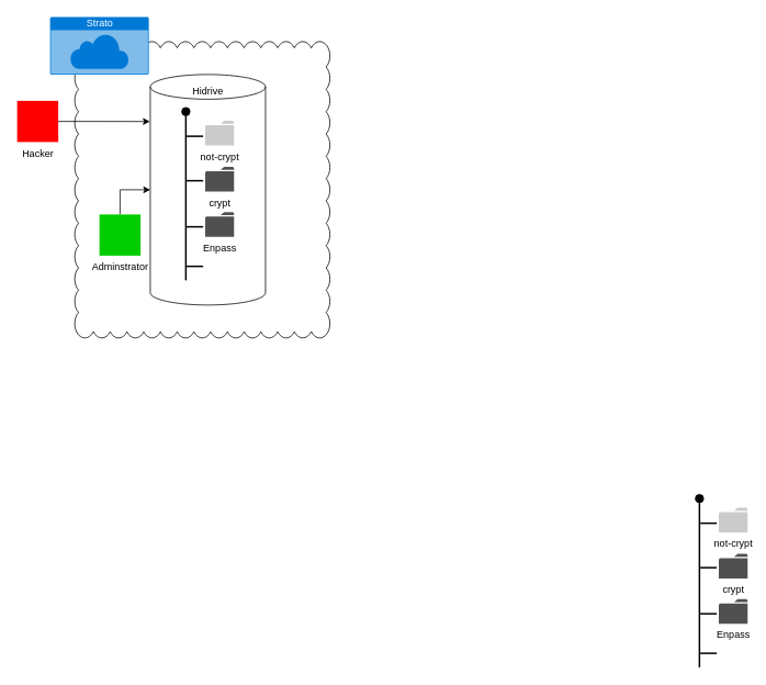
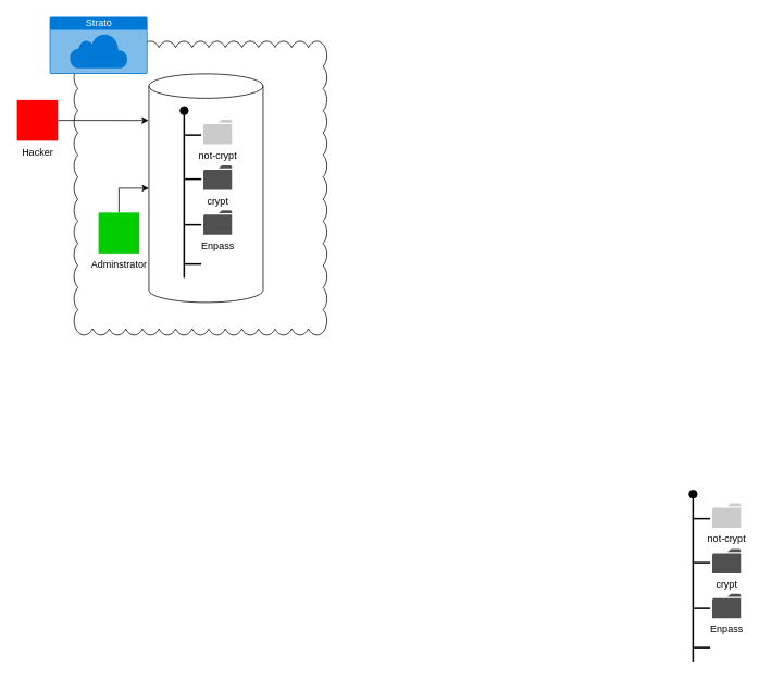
  <mxCell id="0" />
  <mxCell id="1" parent="0" />
  <mxCell id="2" value="" style="whiteSpace=wrap;html=1;shape=mxgraph.basic.cloud_rect" vertex="1" parent="1"><mxGeometry x="90" y="50" width="310" height="360" as="geometry" /></mxCell>
  <mxCell id="3" value="Strato" style="html=1;strokeColor=none;fillColor=#0079D6;labelPosition=center;verticalLabelPosition=middle;verticalAlign=top;align=center;fontSize=12;outlineConnect=0;spacingTop=-6;fontColor=#FFFFFF;shape=mxgraph.sitemap.cloud;" vertex="1" parent="1"><mxGeometry x="60" y="20" width="120" height="70" as="geometry" /></mxCell>
  <mxCell id="4" value="" style="shape=cylinder3;whiteSpace=wrap;html=1;boundedLbl=1;backgroundOutline=1;size=15;" vertex="1" parent="1"><mxGeometry x="181.75" y="90" width="140" height="280" as="geometry" /></mxCell>
  <mxCell id="5" value="" style="group" vertex="1" connectable="0" parent="1"><mxGeometry x="844" y="600" width="63.5" height="210" as="geometry" /></mxCell>
  <mxCell id="6" value="" style="line;strokeWidth=2;direction=south;html=1;" vertex="1" parent="5"><mxGeometry x="46" y="40" height="160" as="geometry" /></mxCell>
  <mxCell id="7" value="" style="line;strokeWidth=2;direction=south;html=1;" vertex="1" parent="5"><mxGeometry y="10" width="10" height="200" as="geometry" /></mxCell>
  <mxCell id="8" value="" style="line;strokeWidth=2;html=1;perimeter=backbonePerimeter;points=[];outlineConnect=0;" vertex="1" parent="5"><mxGeometry x="6" y="30" width="20" height="10" as="geometry" /></mxCell>
  <mxCell id="9" value="" style="line;strokeWidth=2;html=1;perimeter=backbonePerimeter;points=[];outlineConnect=0;" vertex="1" parent="5"><mxGeometry x="6" y="84" width="20" height="10" as="geometry" /></mxCell>
  <mxCell id="10" value="" style="line;strokeWidth=2;html=1;perimeter=backbonePerimeter;points=[];outlineConnect=0;" vertex="1" parent="5"><mxGeometry x="6" y="140" width="20" height="10" as="geometry" /></mxCell>
  <mxCell id="11" value="" style="line;strokeWidth=2;html=1;perimeter=backbonePerimeter;points=[];outlineConnect=0;" vertex="1" parent="5"><mxGeometry x="6" y="188" width="20" height="10" as="geometry" /></mxCell>
  <mxCell id="12" value="" style="ellipse;whiteSpace=wrap;html=1;aspect=fixed;fillColor=#000000;" vertex="1" parent="5"><mxGeometry width="10" height="10" as="geometry" /></mxCell>
  <mxCell id="13" value="not-crypt" style="pointerEvents=1;shadow=0;dashed=0;html=1;strokeColor=none;labelPosition=center;verticalLabelPosition=bottom;verticalAlign=top;outlineConnect=0;align=center;shape=mxgraph.office.concepts.folder;fillColor=#CCCBCB;" vertex="1" parent="5"><mxGeometry x="28.5" y="16" width="35" height="30" as="geometry" /></mxCell>
  <mxCell id="14" value="crypt" style="pointerEvents=1;shadow=0;dashed=0;html=1;strokeColor=none;fillColor=#505050;labelPosition=center;verticalLabelPosition=bottom;verticalAlign=top;outlineConnect=0;align=center;shape=mxgraph.office.concepts.folder;" vertex="1" parent="5"><mxGeometry x="28.5" y="72" width="35" height="30" as="geometry" /></mxCell>
  <mxCell id="15" value="Enpass" style="pointerEvents=1;shadow=0;dashed=0;html=1;strokeColor=none;fillColor=#505050;labelPosition=center;verticalLabelPosition=bottom;verticalAlign=top;outlineConnect=0;align=center;shape=mxgraph.office.concepts.folder;" vertex="1" parent="5"><mxGeometry x="28.5" y="127" width="35" height="30" as="geometry" /></mxCell>
  <mxCell id="16" value="" style="group" vertex="1" connectable="0" parent="1"><mxGeometry x="220" y="130" width="63.5" height="210" as="geometry" /></mxCell>
  <mxCell id="17" value="" style="line;strokeWidth=2;direction=south;html=1;" vertex="1" parent="16"><mxGeometry x="46" y="40" height="160" as="geometry" /></mxCell>
  <mxCell id="18" value="" style="line;strokeWidth=2;direction=south;html=1;" vertex="1" parent="16"><mxGeometry y="10" width="10" height="200" as="geometry" /></mxCell>
  <mxCell id="19" value="" style="line;strokeWidth=2;html=1;perimeter=backbonePerimeter;points=[];outlineConnect=0;" vertex="1" parent="16"><mxGeometry x="6" y="30" width="20" height="10" as="geometry" /></mxCell>
  <mxCell id="20" value="" style="line;strokeWidth=2;html=1;perimeter=backbonePerimeter;points=[];outlineConnect=0;" vertex="1" parent="16"><mxGeometry x="6" y="84" width="20" height="10" as="geometry" /></mxCell>
  <mxCell id="21" value="" style="line;strokeWidth=2;html=1;perimeter=backbonePerimeter;points=[];outlineConnect=0;" vertex="1" parent="16"><mxGeometry x="6" y="140" width="20" height="10" as="geometry" /></mxCell>
  <mxCell id="22" value="" style="line;strokeWidth=2;html=1;perimeter=backbonePerimeter;points=[];outlineConnect=0;" vertex="1" parent="16"><mxGeometry x="6" y="188" width="20" height="10" as="geometry" /></mxCell>
  <mxCell id="23" value="" style="ellipse;whiteSpace=wrap;html=1;aspect=fixed;fillColor=#000000;" vertex="1" parent="16"><mxGeometry width="10" height="10" as="geometry" /></mxCell>
  <mxCell id="24" value="not-crypt" style="pointerEvents=1;shadow=0;dashed=0;html=1;strokeColor=none;labelPosition=center;verticalLabelPosition=bottom;verticalAlign=top;outlineConnect=0;align=center;shape=mxgraph.office.concepts.folder;fillColor=#CCCBCB;" vertex="1" parent="16"><mxGeometry x="28.5" y="16" width="35" height="30" as="geometry" /></mxCell>
  <mxCell id="25" value="crypt" style="pointerEvents=1;shadow=0;dashed=0;html=1;strokeColor=none;fillColor=#505050;labelPosition=center;verticalLabelPosition=bottom;verticalAlign=top;outlineConnect=0;align=center;shape=mxgraph.office.concepts.folder;" vertex="1" parent="16"><mxGeometry x="28.5" y="72" width="35" height="30" as="geometry" /></mxCell>
  <mxCell id="26" value="Enpass" style="pointerEvents=1;shadow=0;dashed=0;html=1;strokeColor=none;fillColor=#505050;labelPosition=center;verticalLabelPosition=bottom;verticalAlign=top;outlineConnect=0;align=center;shape=mxgraph.office.concepts.folder;" vertex="1" parent="16"><mxGeometry x="28.5" y="127" width="35" height="30" as="geometry" /></mxCell>
- <mxCell id="27" value="&lt;div&gt;Hidrive&lt;/div&gt;" style="text;html=1;strokeColor=none;fillColor=none;align=center;verticalAlign=middle;whiteSpace=wrap;rounded=0;" vertex="1" parent="1"><mxGeometry x="231.75" y="100" width="40" height="20" as="geometry" /></mxCell>
  <mxCell id="28" style="edgeStyle=orthogonalEdgeStyle;rounded=0;orthogonalLoop=1;jettySize=auto;html=1;exitX=0.5;exitY=0;exitDx=0;exitDy=0;" edge="1" parent="1" source="29" target="4"><mxGeometry relative="1" as="geometry" /></mxCell>
  <mxCell id="29" value="Adminstrator" style="shape=image;html=1;verticalAlign=top;verticalLabelPosition=bottom;labelBackgroundColor=#ffffff;imageAspect=0;aspect=fixed;image=https://cdn0.iconfinder.com/data/icons/users-android-l-lollipop-icon-pack/24/user-128.png;strokeWidth=2;fillColor=#000000;imageBackground=#00CC00;" vertex="1" parent="1"><mxGeometry x="120" y="260" width="50" height="50" as="geometry" /></mxCell>
  <mxCell id="30" style="edgeStyle=orthogonalEdgeStyle;rounded=0;orthogonalLoop=1;jettySize=auto;html=1;entryX=-0.003;entryY=0.204;entryDx=0;entryDy=0;entryPerimeter=0;" edge="1" parent="1" source="31" target="4"><mxGeometry relative="1" as="geometry" /></mxCell>
  <mxCell id="31" value="Hacker" style="shape=image;html=1;verticalAlign=top;verticalLabelPosition=bottom;labelBackgroundColor=#ffffff;imageAspect=0;aspect=fixed;image=https://cdn0.iconfinder.com/data/icons/users-android-l-lollipop-icon-pack/24/user-128.png;strokeWidth=2;fillColor=#000000;imageBackground=#FF0000;" vertex="1" parent="1"><mxGeometry x="20" y="122" width="50" height="50" as="geometry" /></mxCell>
